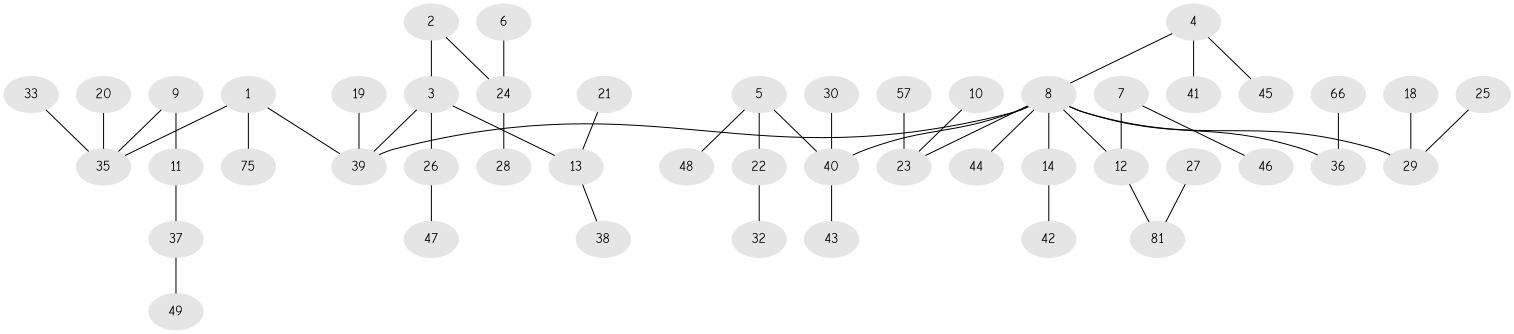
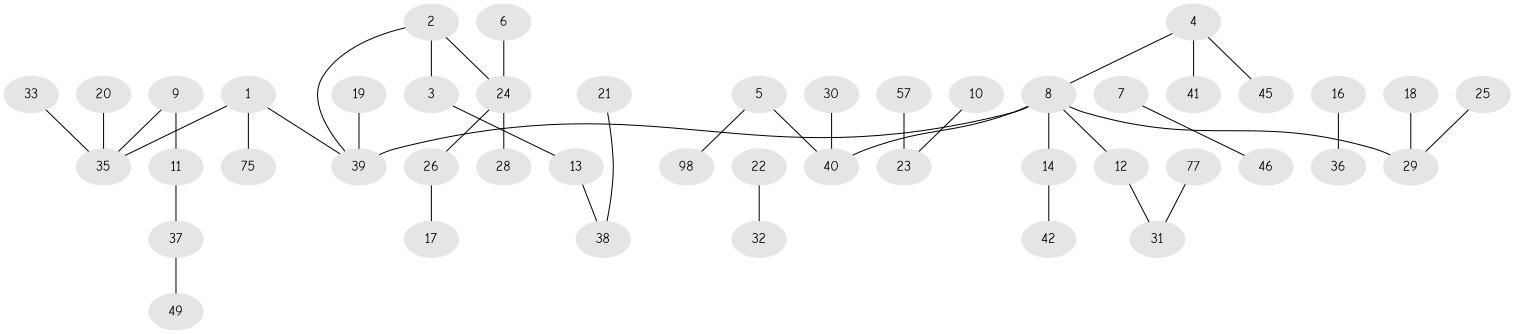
  graph {
    fontname="Comic Neue"
    node [color=gray90 fontname="Comic Neue" style=filled]
    edge [fontname="Comic Neue" weight=1.0]
    n1 [label=75]
    1
    35
    39
    2
    3
    24
    13
    26
    28
    38
    4
    8
    41
    45
    40
    12
    14
    23
    29
    36
-   44
    5
    22
-   48
+   48 [label=98]
    32
-   43
    6
    7
    46
-   31 [label=81]
+   31
    42
    9
    11
    37
    10
    49
-   16 [label=66]
+   16
    n39 [label=57]
    18
    19
    20
    21
-   47
+   47 [label=17]
    25
-   27
+   27 [label=77]
    30
    33
    1 -- n1
    1 -- 35
    1 -- 39
-   3 -- 39
+   2 -- 39
    2 -- 3
    2 -- 24
    3 -- 13
-   3 -- 26
+   24 -- 26
    24 -- 28
    13 -- 38
    26 -- 47
    4 -- 8
    4 -- 41
    4 -- 45
    8 -- 39
    8 -- 40
    8 -- 12
    8 -- 14
-   8 -- 23
    8 -- 29
-   8 -- 36
-   8 -- 44
-   40 -- 43
    12 -- 31
    14 -- 42
    5 -- 40
-   5 -- 22
    5 -- 48
    22 -- 32
    6 -- 24
-   7 -- 12
    7 -- 46
    9 -- 35
    9 -- 11
    11 -- 37
    37 -- 49
    10 -- 23
    16 -- 36
    n39 -- 23
    18 -- 29
    19 -- 39
    20 -- 35
-   21 -- 13
+   21 -- 38
    25 -- 29
    27 -- 31
    30 -- 40
    33 -- 35
  }
